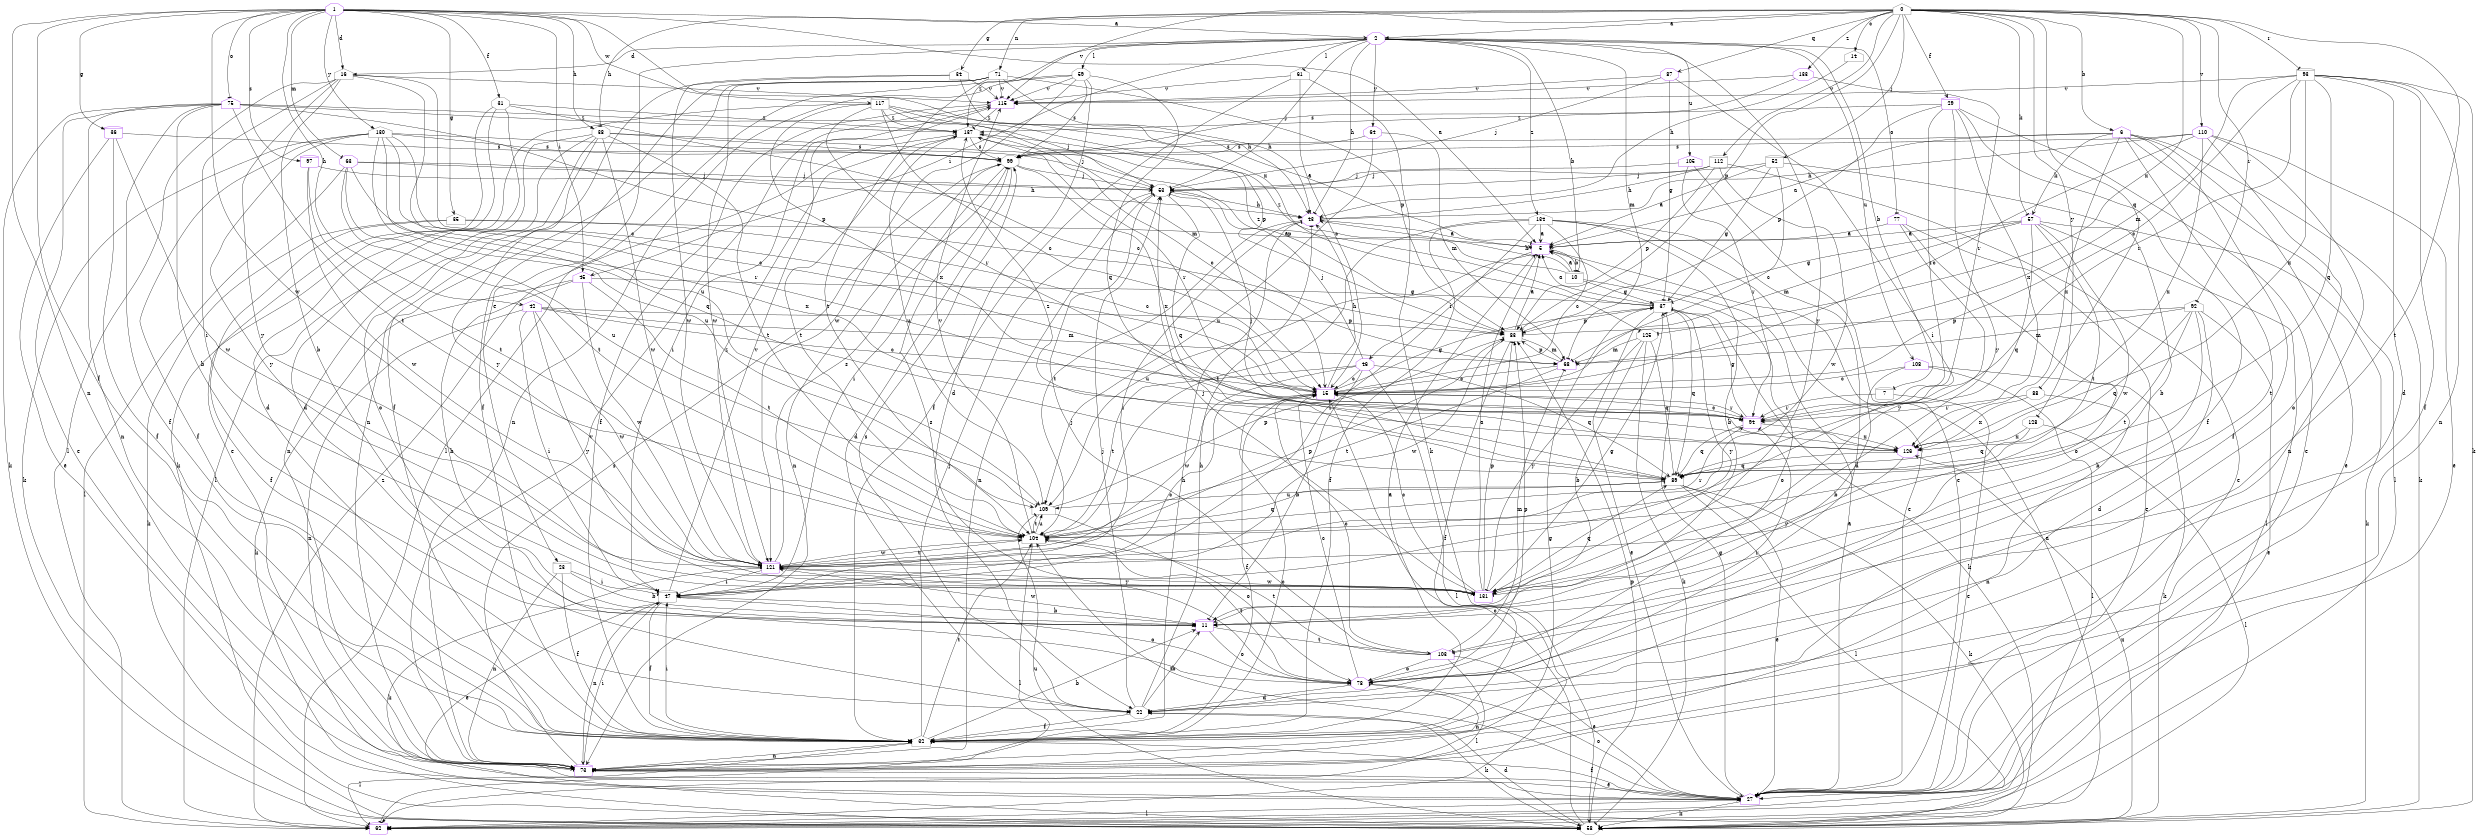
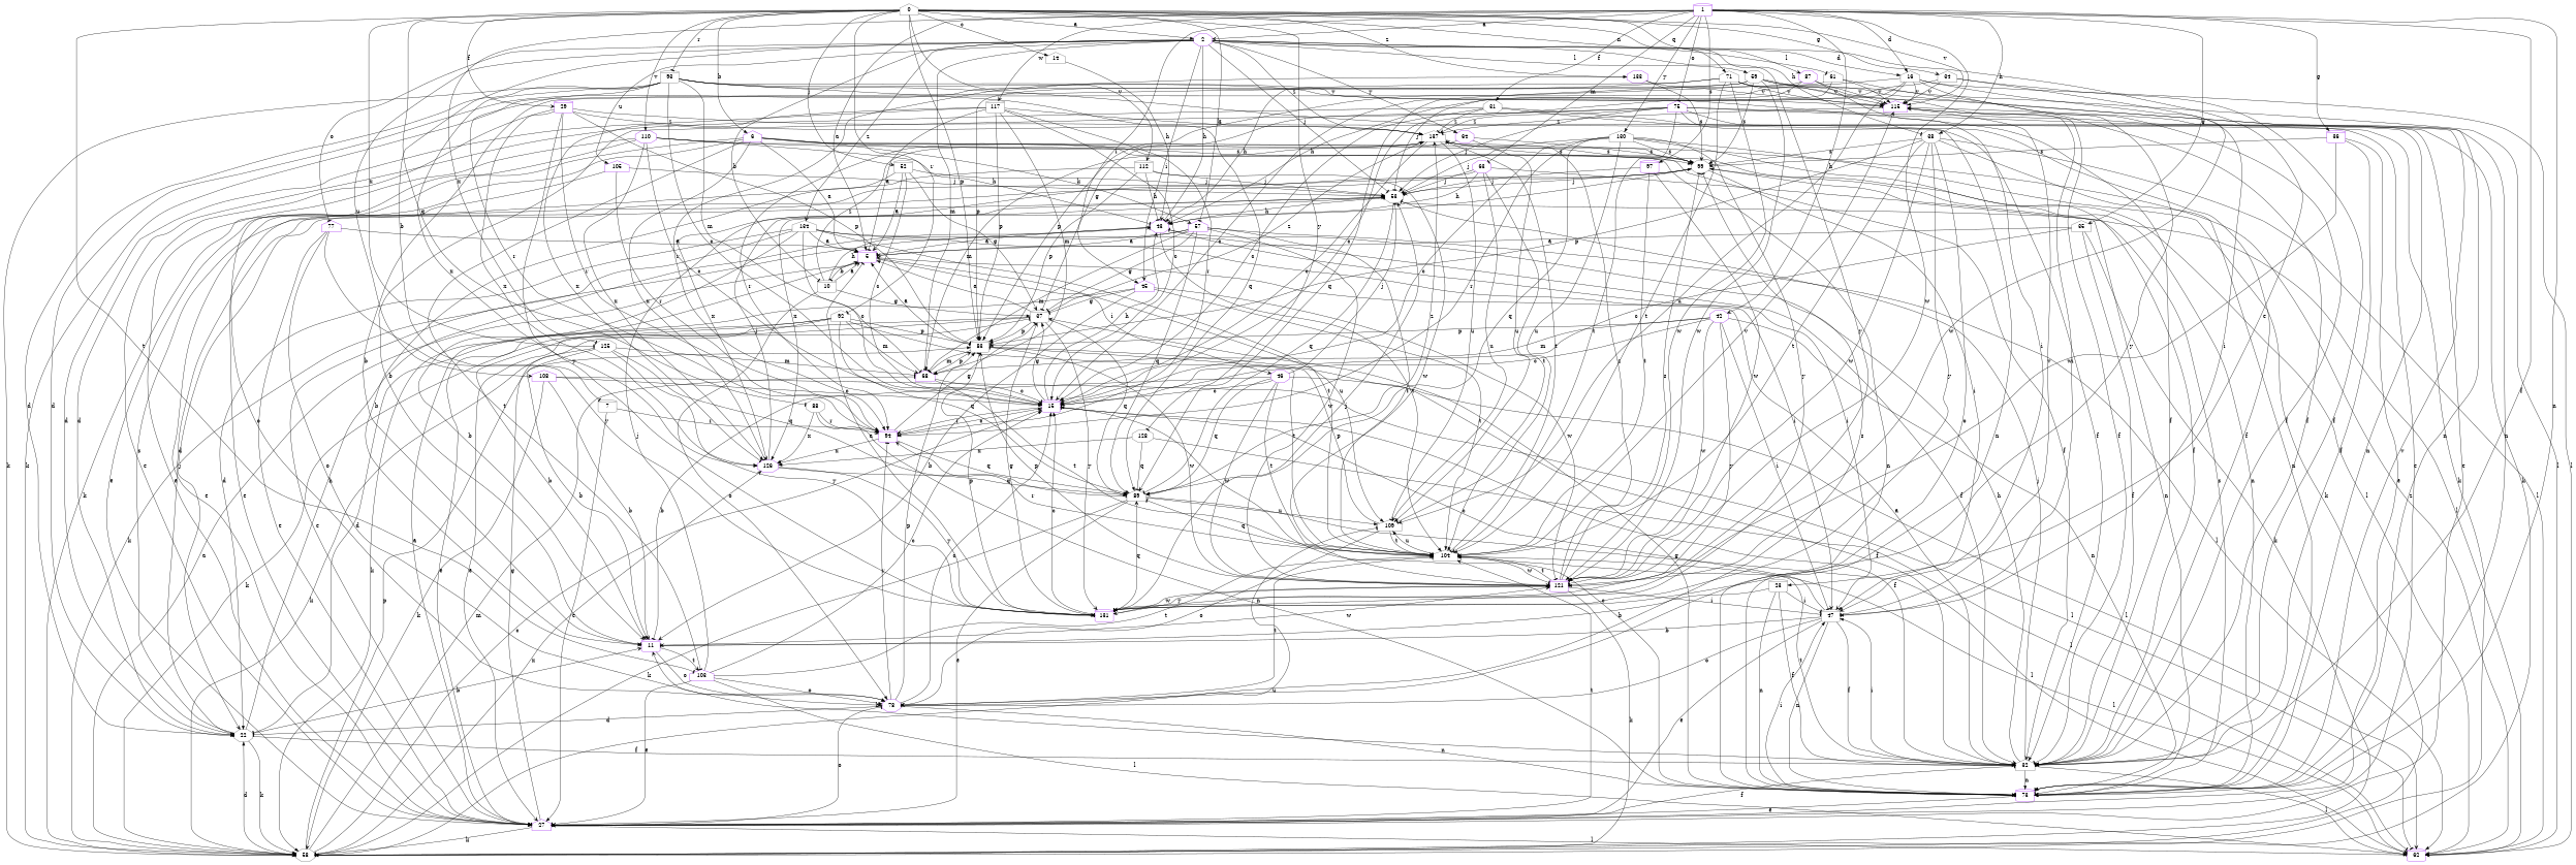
  strict digraph {
    node [color=gray40 shape=house]
    edge [arrowhead=vee]
    2 [color=purple shape=octagon]
    0
    6 [color=purple]
    14
    29 [color=purple shape=cylinder]
    34
    38 [shape=octagon]
    52 [shape=cylinder]
    57 [color=purple]
    71
    83 [shape=cylinder]
    87 [color=purple shape=octagon]
    88 [shape=octagon]
    92
    93 [shape=cylinder]
    103 [color=purple]
    110 [color=purple shape=octagon]
    112 [shape=cylinder]
    115 [color=purple]
    125 [shape=octagon]
    128 [shape=octagon]
    133 [color=purple shape=octagon]
    16
    45 [color=purple]
    7 [shape=cylinder]
    10 [shape=cylinder]
    23 [shape=cylinder]
    43 [color=purple shape=octagon]
    53 [shape=octagon]
    59 [shape=octagon]
    61
    64 [color=purple shape=octagon]
    68 [color=purple]
    77 [color=purple]
    105 [color=purple]
    108 [color=purple]
    131 [color=purple shape=cylinder]
    134
    137
    5 [color=purple shape=cylinder]
    32
    27 [color=purple]
    58 [shape=octagon]
    62 [color=purple shape=cylinder]
    99 [shape=octagon]
    126 [color=purple shape=octagon]
    94 [color=purple shape=cylinder]
    121 [color=purple shape=cylinder]
    73 [color=purple shape=cylinder]
    78 [color=purple shape=octagon]
    104
    37 [shape=cylinder]
    11 [color=purple shape=cylinder]
    15 [color=purple shape=cylinder]
    89
    47 [shape=cylinder]
    22 [shape=octagon]
-   1 [color=purple shape=octagon]
+   1 [color=purple shape=cylinder]
    31 [shape=octagon]
    35
    36 [color=purple shape=cylinder]
-   42 [color=purple]
+   42 [color=purple shape=octagon]
    63 [color=purple shape=octagon]
    75 [color=purple]
    97 [color=purple shape=cylinder]
    117 [shape=cylinder]
    130
    46 [color=purple shape=octagon]
    109
    2 -> 16 [arrowhead=normal label=d]
    2 -> 45 [label=i]
    2 -> 7 [arrowhead=tee label=b]
    2 -> 10 [arrowhead=tee label=b]
    2 -> 23 [arrowhead=normal label=e]
    2 -> 43 [arrowhead=tee label=h]
    2 -> 53 [arrowhead=tee label=j]
    2 -> 59 [arrowhead=normal label=l]
    2 -> 61 [arrowhead=tee label=l]
    2 -> 64 [arrowhead=normal label=y]
    2 -> 68 [arrowhead=tee label=m]
    2 -> 77 [arrowhead=tee label=o]
    2 -> 105 [arrowhead=normal label=u]
    2 -> 108 [label=u]
    2 -> 131 [arrowhead=normal label=y]
    2 -> 134 [label=z]
    2 -> 137 [arrowhead=normal label=z]
    0 -> 2 [arrowhead=normal label=a]
    0 -> 6 [arrowhead=normal label=b]
    0 -> 14 [arrowhead=normal label=c]
    0 -> 29 [label=f]
    0 -> 34 [label=g]
    0 -> 38 [arrowhead=tee label=h]
    0 -> 52 [label=j]
    0 -> 57 [arrowhead=tee label=k]
    0 -> 71 [arrowhead=normal label=n]
    0 -> 83 [label=p]
    0 -> 87 [label=q]
    0 -> 88 [arrowhead=tee label=q]
    0 -> 92 [arrowhead=tee label=r]
    0 -> 93 [arrowhead=tee label=r]
    0 -> 103 [arrowhead=tee label=t]
    0 -> 110 [arrowhead=normal label=v]
    0 -> 112 [label=v]
    0 -> 115 [arrowhead=normal label=v]
    0 -> 125 [arrowhead=tee label=x]
    0 -> 128 [arrowhead=tee label=y]
    0 -> 133 [arrowhead=normal label=z]
    6 -> 57 [label=k]
    6 -> 103 [arrowhead=tee label=t]
    6 -> 5 [label=a]
    6 -> 32 [label=f]
    6 -> 27 [label=e]
    6 -> 58 [label=k]
    6 -> 62 [label=l]
    6 -> 99 [arrowhead=normal label=s]
    6 -> 126 [arrowhead=tee label=x]
    14 -> 43 [label=h]
    29 -> 83 [arrowhead=tee label=p]
    29 -> 131 [arrowhead=normal label=y]
    29 -> 137 [arrowhead=normal label=z]
    29 -> 32 [arrowhead=normal label=f]
    29 -> 27 [label=e]
    29 -> 126 [arrowhead=normal label=x]
    29 -> 94 [label=r]
    34 -> 115 [label=v]
    34 -> 43 [label=h]
    34 -> 32 [arrowhead=normal label=f]
    34 -> 121 [arrowhead=normal label=w]
    38 -> 83 [label=p]
    38 -> 131 [arrowhead=tee label=y]
    38 -> 62 [arrowhead=normal label=l]
    38 -> 99 [arrowhead=tee label=s]
    38 -> 121 [arrowhead=normal label=w]
    38 -> 73 [label=n]
    38 -> 78 [label=o]
    38 -> 104 [label=t]
    52 -> 53 [label=j]
    52 -> 5 [label=a]
    52 -> 37 [label=g]
    52 -> 11 [label=b]
    52 -> 15 [label=c]
    57 -> 68 [arrowhead=tee label=m]
    57 -> 5 [arrowhead=tee label=a]
    57 -> 58 [label=k]
    57 -> 62 [arrowhead=normal label=l]
    57 -> 121 [arrowhead=tee label=w]
    57 -> 104 [label=t]
    57 -> 37 [arrowhead=tee label=g]
    57 -> 89 [arrowhead=normal label=q]
    71 -> 83 [arrowhead=normal label=p]
    71 -> 115 [arrowhead=tee label=v]
    71 -> 43 [arrowhead=normal label=h]
    71 -> 32 [arrowhead=normal label=f]
    71 -> 121 [arrowhead=normal label=w]
    71 -> 73 [arrowhead=normal label=n]
    71 -> 104 [arrowhead=normal label=t]
    83 -> 68 [arrowhead=tee label=m]
    83 -> 5 [arrowhead=normal label=a]
    83 -> 32 [arrowhead=tee label=f]
    83 -> 121 [arrowhead=tee label=w]
    87 -> 115 [arrowhead=normal label=v]
    87 -> 53 [arrowhead=tee label=j]
    87 -> 37 [arrowhead=tee label=g]
    87 -> 47 [label=i]
    88 -> 126 [arrowhead=normal label=x]
    88 -> 94 [label=r]
    88 -> 73 [arrowhead=normal label=n]
    92 -> 83 [arrowhead=tee label=p]
    92 -> 68 [label=m]
    92 -> 27 [arrowhead=normal label=e]
    92 -> 104 [arrowhead=tee label=t]
    92 -> 11 [arrowhead=normal label=b]
    92 -> 89 [arrowhead=normal label=q]
    92 -> 22 [arrowhead=tee label=d]
    93 -> 115 [label=v]
    93 -> 68 [arrowhead=tee label=m]
    93 -> 32 [arrowhead=normal label=f]
    93 -> 58 [arrowhead=tee label=k]
    93 -> 126 [label=x]
    93 -> 94 [label=r]
    93 -> 73 [arrowhead=tee label=n]
    93 -> 15 [arrowhead=normal label=c]
    93 -> 89 [arrowhead=normal label=q]
    93 -> 22 [arrowhead=tee label=d]
    103 -> 53 [arrowhead=tee label=j]
-   103 -> 68 [arrowhead=tee label=m]
+   58 -> 68 [arrowhead=tee label=m]
    103 -> 27 [arrowhead=tee label=e]
    103 -> 62 [arrowhead=normal label=l]
    103 -> 78 [arrowhead=normal label=o]
    103 -> 104 [label=t]
    103 -> 15 [arrowhead=normal label=c]
    110 -> 43 [arrowhead=tee label=h]
    110 -> 27 [arrowhead=normal label=e]
    110 -> 99 [arrowhead=normal label=s]
    110 -> 126 [arrowhead=normal label=x]
    110 -> 73 [arrowhead=tee label=n]
    110 -> 78 [arrowhead=normal label=o]
    110 -> 15 [arrowhead=normal label=c]
    112 -> 83 [arrowhead=normal label=p]
    112 -> 43 [arrowhead=tee label=h]
    112 -> 53 [label=j]
    112 -> 27 [label=e]
    112 -> 121 [label=w]
    115 -> 137 [arrowhead=tee label=z]
    115 -> 32 [arrowhead=tee label=f]
    115 -> 47 [arrowhead=normal label=i]
    125 -> 68 [arrowhead=tee label=m]
    125 -> 131 [arrowhead=tee label=y]
    125 -> 58 [arrowhead=tee label=k]
    125 -> 11 [arrowhead=normal label=b]
    125 -> 89 [arrowhead=tee label=q]
    128 -> 62 [arrowhead=tee label=l]
    128 -> 126 [arrowhead=normal label=x]
    128 -> 89 [arrowhead=tee label=q]
    133 -> 115 [label=v]
    133 -> 99 [label=s]
    133 -> 94 [arrowhead=normal label=r]
    16 -> 115 [arrowhead=normal label=v]
    16 -> 131 [label=y]
    16 -> 62 [label=l]
    16 -> 11 [arrowhead=normal label=b]
    16 -> 15 [label=c]
    16 -> 47 [arrowhead=tee label=i]
    16 -> 109 [label=u]
    45 -> 58 [arrowhead=normal label=k]
    45 -> 121 [arrowhead=tee label=w]
    45 -> 104 [arrowhead=normal label=t]
    45 -> 37 [arrowhead=tee label=g]
    45 -> 11 [label=b]
    7 -> 27 [arrowhead=normal label=e]
    7 -> 94 [label=r]
    10 -> 43 [label=h]
    10 -> 137 [arrowhead=normal label=z]
    10 -> 5 [label=a]
    10 -> 78 [arrowhead=normal label=o]
    10 -> 37 [arrowhead=normal label=g]
    23 -> 32 [arrowhead=tee label=f]
    23 -> 73 [arrowhead=normal label=n]
    23 -> 11 [arrowhead=tee label=b]
    23 -> 47 [arrowhead=tee label=i]
    43 -> 5 [arrowhead=tee label=a]
    43 -> 104 [arrowhead=normal label=t]
    43 -> 47 [label=i]
    53 -> 43 [arrowhead=normal label=h]
    53 -> 73 [arrowhead=normal label=n]
    53 -> 89 [arrowhead=tee label=q]
    59 -> 115 [arrowhead=normal label=v]
    59 -> 62 [label=l]
    59 -> 99 [arrowhead=normal label=s]
    59 -> 121 [arrowhead=normal label=w]
    59 -> 73 [label=n]
    59 -> 89 [label=q]
    59 -> 22 [arrowhead=normal label=d]
    61 -> 115 [arrowhead=normal label=v]
    61 -> 32 [arrowhead=tee label=f]
    61 -> 58 [label=k]
    61 -> 15 [label=c]
    64 -> 68 [arrowhead=normal label=m]
    64 -> 99 [label=s]
    64 -> 109 [arrowhead=normal label=u]
    68 -> 83 [label=p]
    68 -> 104 [arrowhead=normal label=t]
    68 -> 15 [arrowhead=tee label=c]
    77 -> 131 [label=y]
    77 -> 5 [label=a]
    77 -> 27 [label=e]
    77 -> 78 [label=o]
    105 -> 53 [arrowhead=normal label=j]
    105 -> 27 [arrowhead=normal label=e]
    105 -> 94 [arrowhead=normal label=r]
    108 -> 58 [label=k]
    108 -> 62 [arrowhead=tee label=l]
    108 -> 11 [label=b]
    108 -> 15 [label=c]
    131 -> 83 [arrowhead=tee label=p]
    131 -> 53 [label=j]
    131 -> 5 [arrowhead=tee label=a]
    131 -> 121 [arrowhead=normal label=w]
    131 -> 37 [label=g]
    131 -> 15 [arrowhead=normal label=c]
    131 -> 89 [label=q]
    134 -> 5 [label=a]
    134 -> 32 [label=f]
    134 -> 27 [arrowhead=tee label=e]
    134 -> 104 [label=t]
    134 -> 11 [label=b]
    134 -> 15 [arrowhead=tee label=c]
    134 -> 47 [label=i]
    134 -> 22 [arrowhead=normal label=d]
    137 -> 99 [label=s]
    137 -> 94 [arrowhead=normal label=r]
    137 -> 104 [arrowhead=tee label=t]
    137 -> 15 [label=c]
    137 -> 109 [arrowhead=tee label=u]
    5 -> 10 [arrowhead=tee label=b]
    5 -> 46 [label=i]
    5 -> 109 [arrowhead=normal label=u]
    32 -> 43 [arrowhead=tee label=h]
    32 -> 53 [arrowhead=tee label=j]
    32 -> 5 [label=a]
    32 -> 62 [arrowhead=tee label=l]
    32 -> 73 [arrowhead=normal label=n]
    32 -> 104 [arrowhead=normal label=t]
    32 -> 11 [label=b]
    32 -> 47 [arrowhead=normal label=i]
    27 -> 5 [label=a]
    27 -> 32 [arrowhead=tee label=f]
    27 -> 58 [arrowhead=tee label=k]
    27 -> 62 [arrowhead=normal label=l]
    27 -> 78 [arrowhead=tee label=o]
    27 -> 104 [label=t]
    27 -> 37 [arrowhead=tee label=g]
    58 -> 83 [arrowhead=normal label=p]
    58 -> 5 [label=a]
    58 -> 126 [label=x]
    58 -> 15 [label=c]
    58 -> 22 [arrowhead=normal label=d]
    58 -> 109 [arrowhead=tee label=u]
    62 -> 137 [arrowhead=tee label=z]
    99 -> 53 [arrowhead=tee label=j]
    99 -> 126 [arrowhead=normal label=x]
    99 -> 73 [label=n]
    99 -> 47 [arrowhead=normal label=i]
    99 -> 22 [label=d]
    126 -> 53 [arrowhead=tee label=j]
    126 -> 131 [arrowhead=tee label=y]
    126 -> 89 [arrowhead=normal label=q]
    94 -> 126 [label=x]
    94 -> 37 [arrowhead=tee label=g]
    94 -> 15 [arrowhead=normal label=c]
    94 -> 89 [label=q]
    121 -> 83 [label=p]
    121 -> 131 [label=y]
    121 -> 137 [label=z]
    121 -> 58 [arrowhead=tee label=k]
    121 -> 99 [arrowhead=tee label=s]
    121 -> 104 [arrowhead=normal label=t]
    121 -> 47 [arrowhead=tee label=i]
    73 -> 115 [label=v]
    73 -> 27 [label=e]
    73 -> 99 [arrowhead=normal label=s]
    73 -> 37 [label=g]
    73 -> 15 [arrowhead=normal label=c]
    73 -> 47 [arrowhead=normal label=i]
    78 -> 83 [arrowhead=normal label=p]
    78 -> 99 [arrowhead=tee label=s]
    78 -> 94 [arrowhead=tee label=r]
    78 -> 73 [arrowhead=tee label=n]
    78 -> 104 [arrowhead=tee label=t]
    78 -> 15 [arrowhead=normal label=c]
    78 -> 22 [arrowhead=tee label=d]
    104 -> 115 [label=v]
    104 -> 62 [arrowhead=tee label=l]
    104 -> 94 [label=r]
    104 -> 121 [arrowhead=tee label=w]
    104 -> 89 [arrowhead=tee label=q]
    104 -> 109 [arrowhead=normal label=u]
    37 -> 83 [arrowhead=normal label=p]
    37 -> 131 [label=y]
    37 -> 137 [label=z]
    37 -> 5 [arrowhead=normal label=a]
    37 -> 27 [label=e]
    37 -> 58 [label=k]
    37 -> 89 [label=q]
    11 -> 103 [label=t]
    11 -> 121 [label=w]
    11 -> 78 [arrowhead=normal label=o]
    15 -> 43 [label=h]
    15 -> 32 [arrowhead=normal label=f]
    15 -> 94 [label=r]
    15 -> 37 [arrowhead=normal label=g]
    89 -> 137 [label=z]
    89 -> 27 [arrowhead=tee label=e]
    89 -> 58 [arrowhead=tee label=k]
    89 -> 62 [label=l]
    89 -> 109 [arrowhead=normal label=u]
    47 -> 115 [label=v]
    47 -> 32 [arrowhead=normal label=f]
    47 -> 27 [label=e]
    47 -> 73 [label=n]
    47 -> 78 [arrowhead=tee label=o]
    47 -> 11 [label=b]
    47 -> 15 [arrowhead=tee label=c]
    22 -> 43 [arrowhead=tee label=h]
    22 -> 53 [label=j]
    22 -> 32 [label=f]
    22 -> 58 [arrowhead=normal label=k]
    22 -> 99 [arrowhead=normal label=s]
    22 -> 11 [label=b]
    1 -> 2 [label=a]
    1 -> 38 [arrowhead=normal label=h]
    1 -> 125 [arrowhead=tee label=x]
    1 -> 16 [arrowhead=normal label=d]
    1 -> 45 [arrowhead=normal label=i]
    1 -> 5 [arrowhead=normal label=a]
    1 -> 32 [arrowhead=normal label=f]
    1 -> 121 [arrowhead=tee label=w]
    1 -> 73 [arrowhead=tee label=n]
    1 -> 31 [arrowhead=normal label=f]
    1 -> 35 [label=g]
    1 -> 36 [arrowhead=normal label=g]
    1 -> 42 [label=h]
    1 -> 63 [arrowhead=tee label=m]
    1 -> 75 [arrowhead=tee label=o]
    1 -> 97 [arrowhead=normal label=s]
    1 -> 117 [label=w]
    1 -> 130 [arrowhead=normal label=y]
    31 -> 137 [arrowhead=tee label=z]
    31 -> 27 [arrowhead=tee label=e]
    31 -> 58 [arrowhead=tee label=k]
    31 -> 15 [arrowhead=normal label=c]
    31 -> 22 [arrowhead=tee label=d]
    35 -> 5 [label=a]
    35 -> 32 [label=f]
    35 -> 58 [label=k]
    35 -> 15 [label=c]
    36 -> 32 [arrowhead=tee label=f]
    36 -> 27 [label=e]
    36 -> 99 [label=s]
    36 -> 121 [arrowhead=tee label=w]
    42 -> 83 [arrowhead=normal label=p]
    42 -> 68 [label=m]
    42 -> 131 [arrowhead=tee label=y]
    42 -> 121 [arrowhead=tee label=w]
    42 -> 73 [arrowhead=tee label=n]
    42 -> 15 [arrowhead=tee label=c]
    42 -> 47 [arrowhead=tee label=i]
    63 -> 43 [arrowhead=normal label=h]
    63 -> 53 [arrowhead=tee label=j]
    63 -> 62 [arrowhead=normal label=l]
    63 -> 126 [label=x]
    63 -> 104 [arrowhead=normal label=t]
    63 -> 109 [label=u]
    75 -> 83 [arrowhead=normal label=p]
    75 -> 53 [arrowhead=normal label=j]
    75 -> 137 [label=z]
    75 -> 32 [label=f]
    75 -> 27 [label=e]
    75 -> 58 [arrowhead=normal label=k]
    75 -> 73 [label=n]
    75 -> 104 [label=t]
    75 -> 11 [arrowhead=tee label=b]
    97 -> 53 [label=j]
    97 -> 121 [arrowhead=normal label=w]
    97 -> 104 [arrowhead=tee label=t]
    117 -> 83 [label=p]
    117 -> 68 [arrowhead=normal label=m]
    117 -> 137 [arrowhead=normal label=z]
    117 -> 5 [arrowhead=tee label=a]
    117 -> 126 [arrowhead=tee label=x]
    117 -> 94 [arrowhead=tee label=r]
    117 -> 15 [arrowhead=normal label=c]
    117 -> 22 [arrowhead=normal label=d]
    130 -> 53 [label=j]
    130 -> 131 [arrowhead=tee label=y]
    130 -> 32 [label=f]
    130 -> 58 [arrowhead=normal label=k]
    130 -> 99 [arrowhead=tee label=s]
    130 -> 94 [arrowhead=normal label=r]
    130 -> 15 [label=c]
    130 -> 89 [arrowhead=normal label=q]
    130 -> 109 [arrowhead=tee label=u]
    46 -> 53 [arrowhead=tee label=j]
    46 -> 62 [label=l]
    46 -> 121 [arrowhead=tee label=w]
    46 -> 104 [arrowhead=tee label=t]
    46 -> 11 [arrowhead=tee label=b]
    46 -> 15 [arrowhead=normal label=c]
    46 -> 89 [label=q]
    109 -> 83 [arrowhead=tee label=p]
    109 -> 78 [label=o]
    109 -> 104 [arrowhead=tee label=t]
  }
